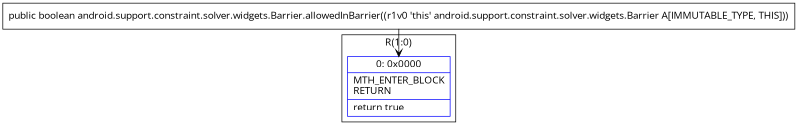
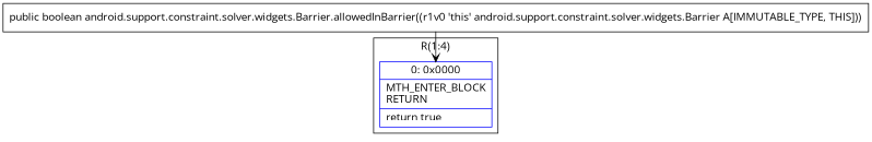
  digraph {
    fontname="Open Sans"
    node [shape=record fontname="Open Sans"]
    n1 [color=blue label="{0\:\ 0x0000|MTH_ENTER_BLOCK\lRETURN\l|return true\l}"]
    n2 [label="{public boolean android.support.constraint.solver.widgets.Barrier.allowedInBarrier((r1v0 'this' android.support.constraint.solver.widgets.Barrier A[IMMUTABLE_TYPE, THIS])) }"]
    subgraph cluster_1 {
-     label="R(1:0)"
+     label="R(1:4)"
      n1
    }
    n2 -> n1 [arrowhead=vee fontname="Open Sans"]
  }
